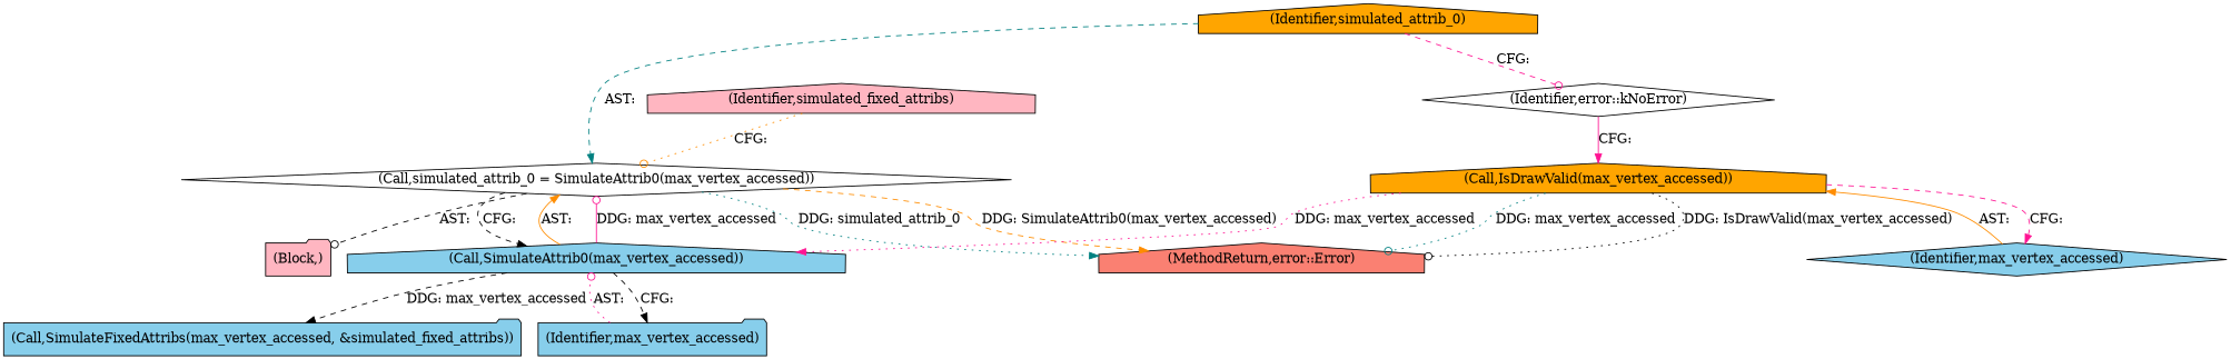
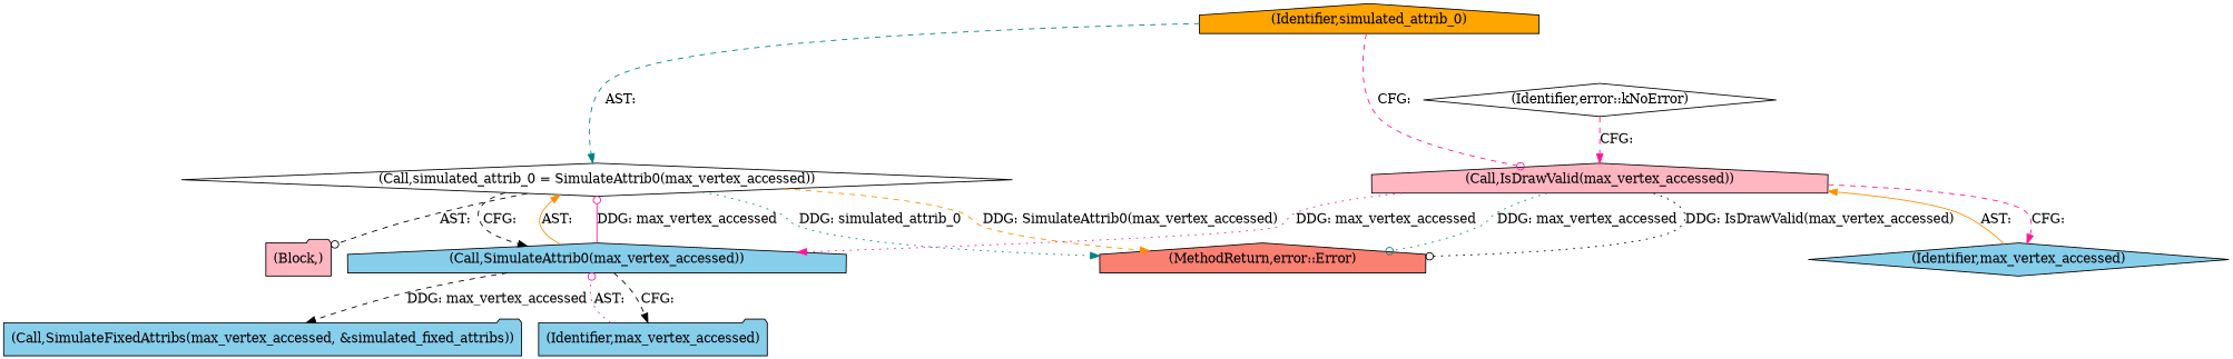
  digraph {
    node [fillcolor=skyblue shape=house style=filled]
    edge [arrowhead=normal color=deeppink style=dashed]
    n1 [fillcolor=white label="(Call,simulated_attrib_0 = SimulateAttrib0(max_vertex_accessed))" shape=diamond]
    n2 [label="(Call,SimulateAttrib0(max_vertex_accessed))"]
    n3 [fillcolor=salmon label="(MethodReturn,error::Error)"]
    n4 [fillcolor=lightpink label="(Block,)" shape=folder]
    n5 [label="(Call,SimulateFixedAttribs(max_vertex_accessed, &simulated_fixed_attribs))" shape=folder]
    n6 [label="(Identifier,max_vertex_accessed)" shape=folder]
-   n7 [fillcolor=orange label="(Call,IsDrawValid(max_vertex_accessed))"]
+   n7 [fillcolor=lightpink label="(Call,IsDrawValid(max_vertex_accessed))"]
    n8 [label="(Identifier,max_vertex_accessed)" shape=diamond]
    n9 [fillcolor=white label="(Identifier,error::kNoError)" shape=diamond]
    n10 [fillcolor=orange label="(Identifier,simulated_attrib_0)"]
-   n11 [fillcolor=lightpink label="(Identifier,simulated_fixed_attribs)"]
    n1 -> n2 [color=black label="CFG: "]
    n1 -> n3 [color=teal label="DDG: simulated_attrib_0" style=dotted]
    n1 -> n3 [color=darkorange label="DDG: SimulateAttrib0(max_vertex_accessed)"]
    n1 -> n4 [arrowhead=odot color=black label="AST: "]
    n2 -> n1 [color=darkorange label="AST: " style=solid]
    n2 -> n1 [arrowhead=odot label="DDG: max_vertex_accessed" style=solid]
    n2 -> n5 [color=black label="DDG: max_vertex_accessed"]
    n2 -> n6 [color=black label="CFG: "]
    n6 -> n2 [arrowhead=odot label="AST: " style=dotted]
    n7 -> n2 [label="DDG: max_vertex_accessed" style=dotted]
    n7 -> n3 [arrowhead=odot color=black label="DDG: IsDrawValid(max_vertex_accessed)" style=dotted]
    n7 -> n3 [arrowhead=odot color=teal label="DDG: max_vertex_accessed" style=dotted]
    n7 -> n8 [label="CFG: "]
    n8 -> n7 [color=darkorange label="AST: " style=solid]
-   n9 -> n7 [label="CFG: " style=solid]
+   n9 -> n7 [label="CFG: "]
    n10 -> n1 [color=teal label="AST: "]
-   n10 -> n9 [arrowhead=odot label="CFG: "]
-   n11 -> n1 [arrowhead=odot color=darkorange label="CFG: " style=dotted]
+   n10 -> n7 [arrowhead=odot label="CFG: "]
  }
